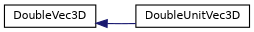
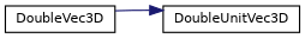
  digraph {
    rankdir=LR
    node [color=black fillcolor=white fontname=Helvetica fontsize=10 shape=record style=filled]
    n1 [height=0.2 label=DoubleVec3D width=0.4]
    n2 [height=0.2 label=DoubleUnitVec3D width=0.4]
-   n1 -> n2 [color=midnightblue dir=back fontname=Helvetica fontsize=10 labelfontname=Helvetica labelfontsize=10 style=solid]
+   n2 -> n1 [color=midnightblue dir=back fontname=Helvetica fontsize=10 labelfontname=Helvetica labelfontsize=10 style=solid]
  }
